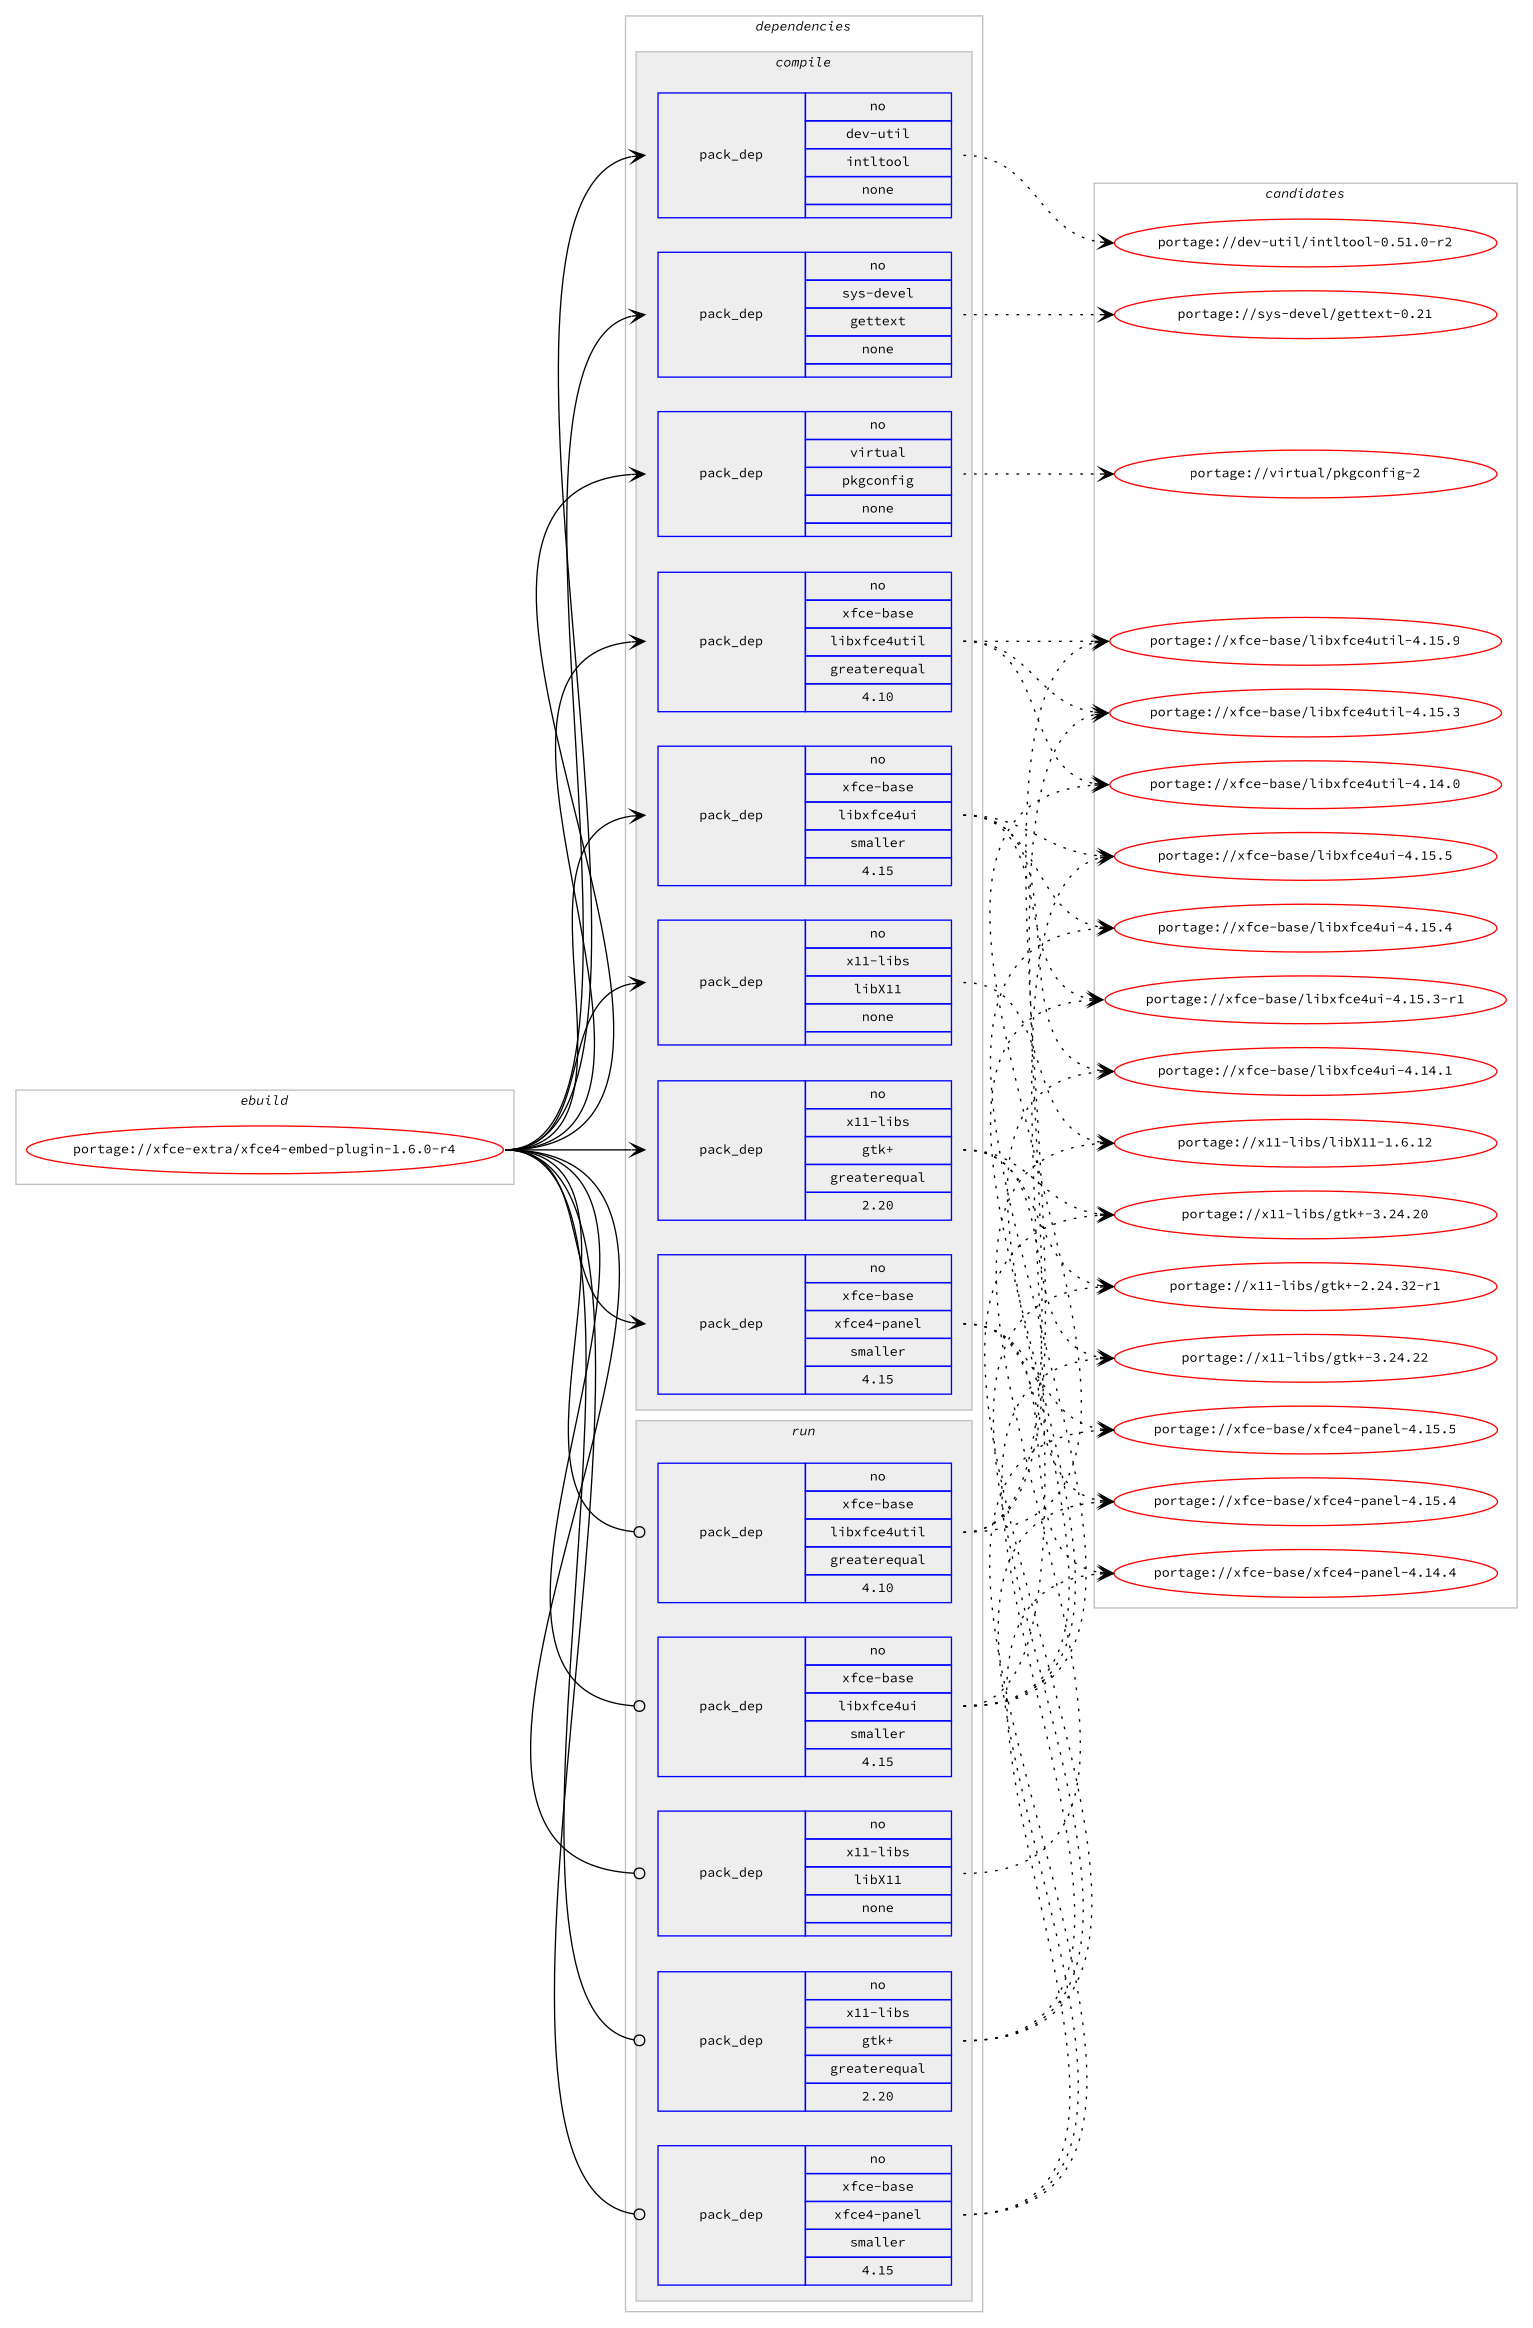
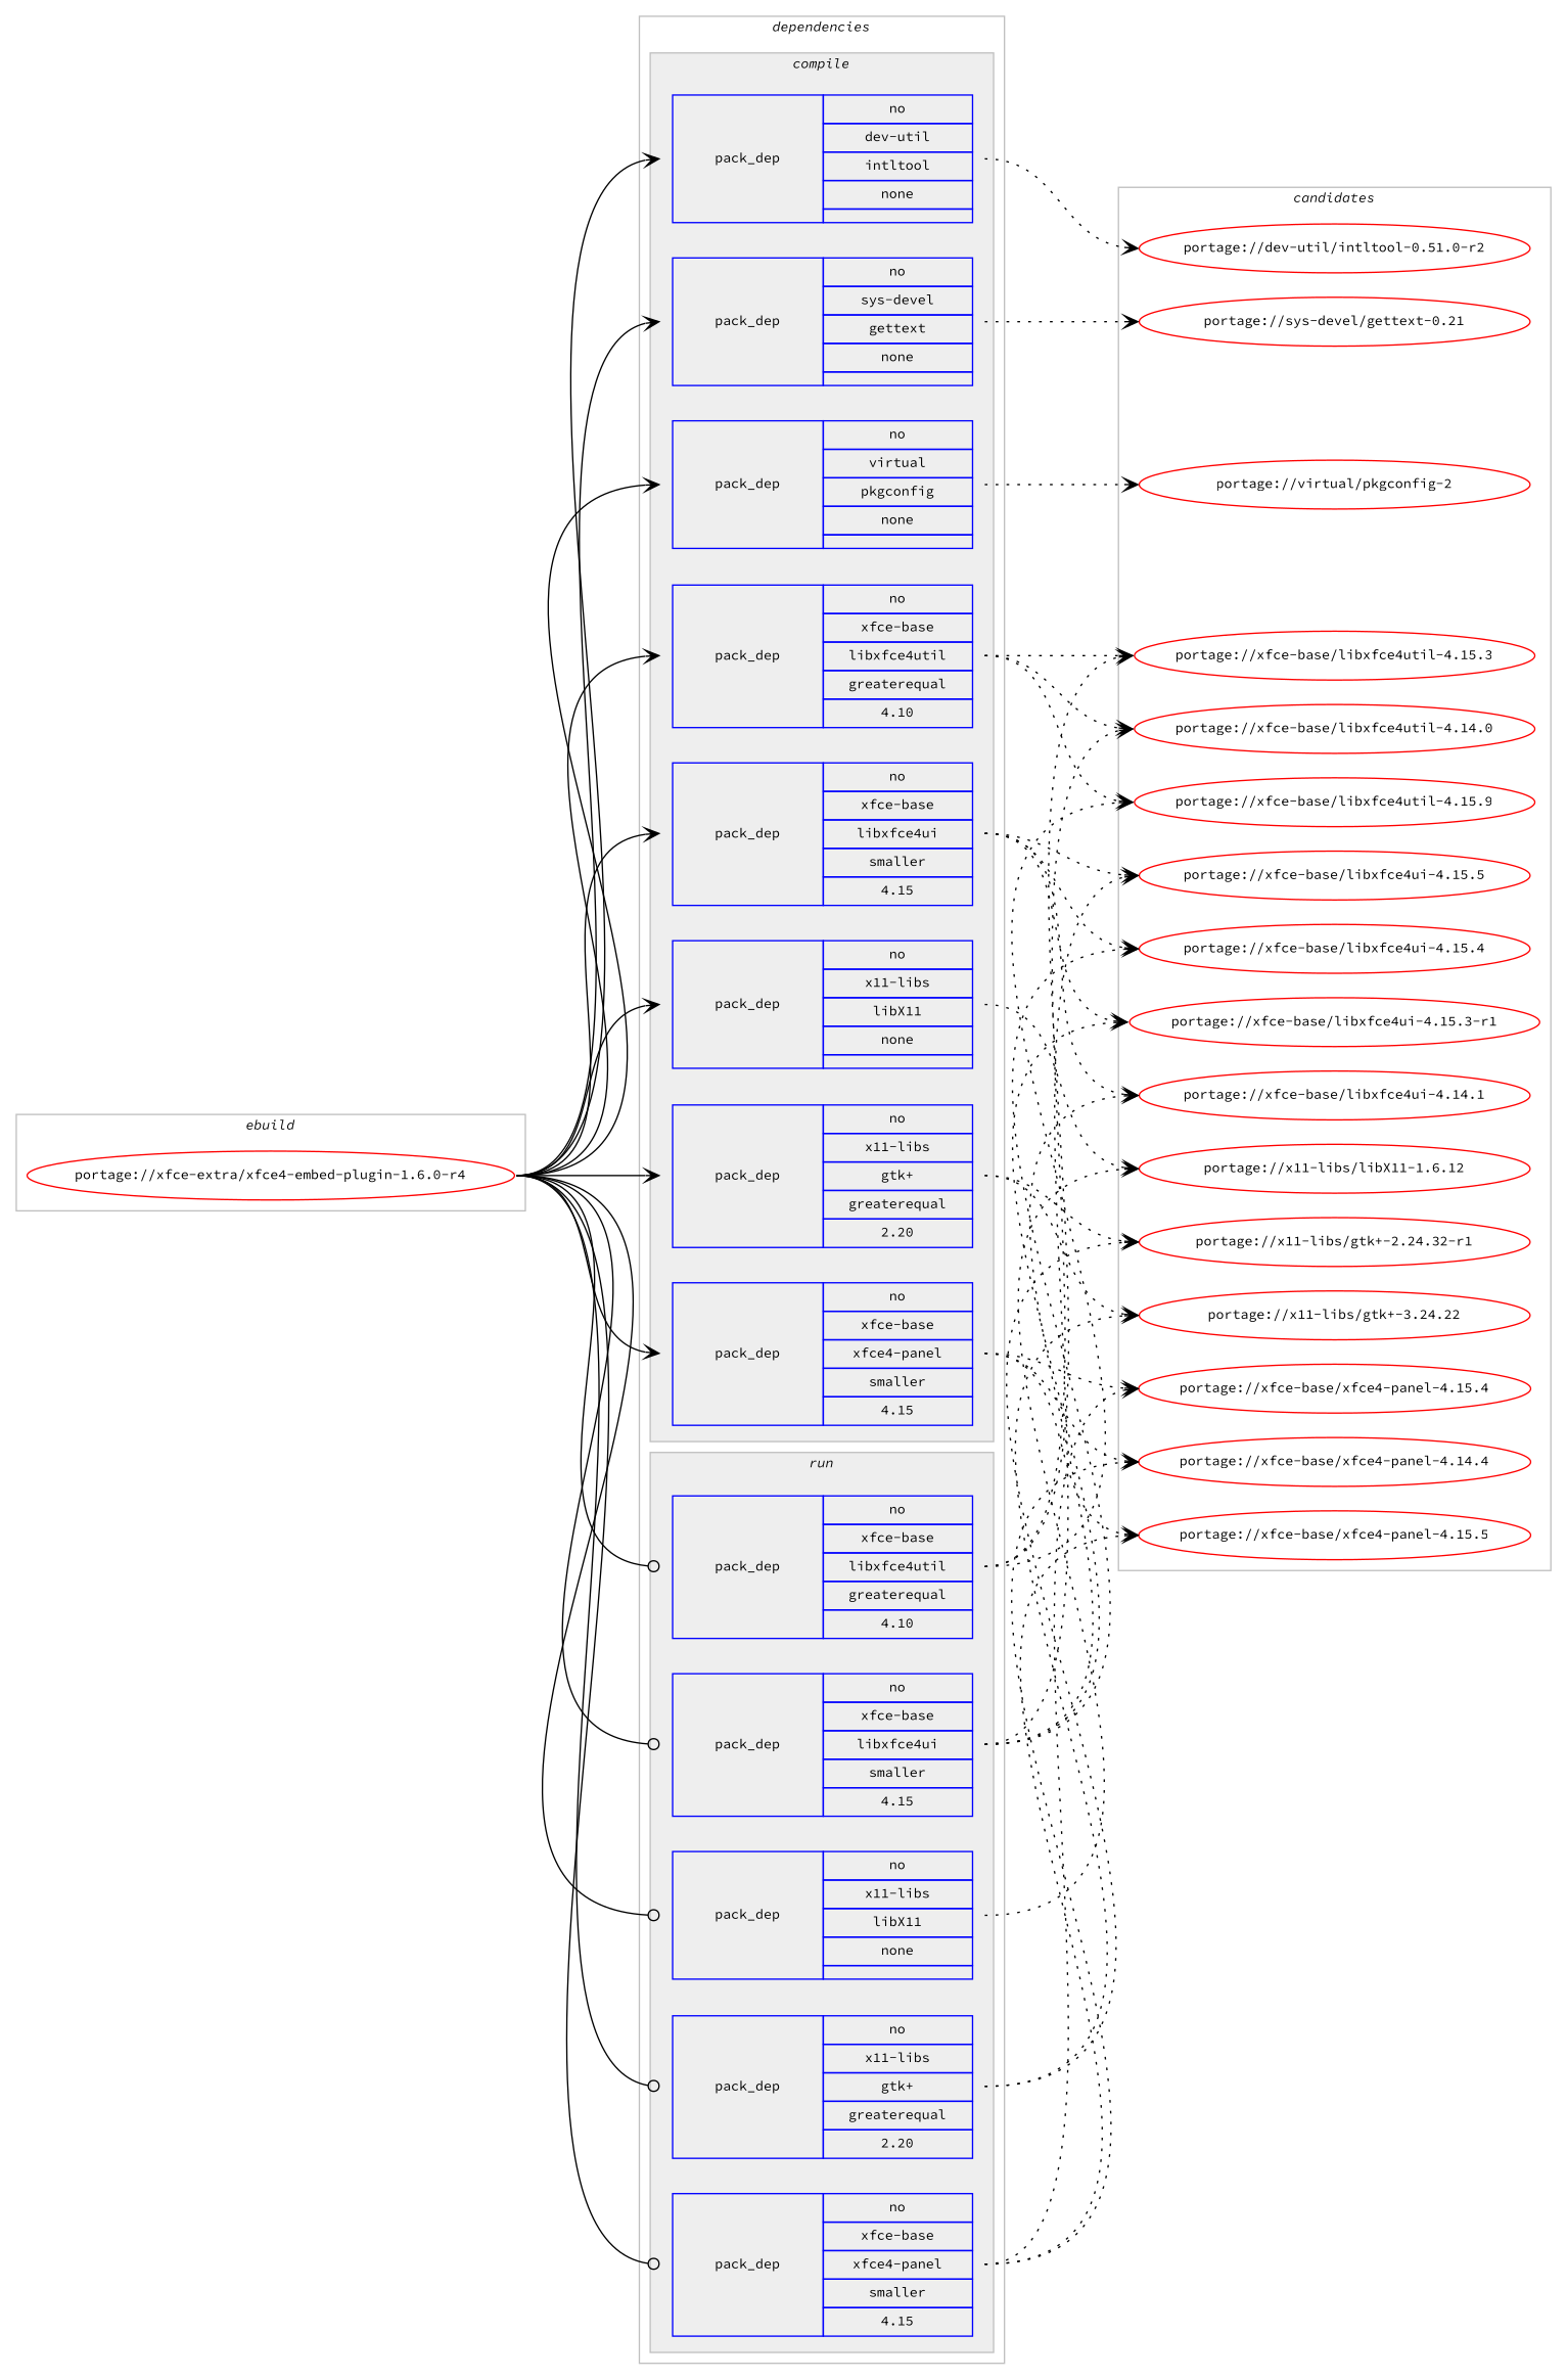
  digraph {
    compound=true
    concentrate=true
    fontname="Source Code Pro"
    fontsize=10
    newrank=true
    rankdir=LR
    ranksep=1.5
    node [color=red fontname="Source Code Pro" fontsize=10]
    edge [arrowhead=vee fontname="Source Code Pro" headport=w style=dotted tailport=e weight=100]
    n1 [label="portage://xfce-extra/xfce4-embed-plugin-1.6.0-r4" width=4]
    n2 [color=blue label=<<TABLE BORDER="0" CELLBORDER="1" CELLSPACING="0" CELLPADDING="4" WIDTH="220"><TR><TD ROWSPAN="6" CELLPADDING="30">pack_dep</TD></TR><TR><TD WIDTH="110">no</TD></TR><TR><TD>dev-util</TD></TR><TR><TD>intltool</TD></TR><TR><TD>none</TD></TR><TR><TD></TD></TR></TABLE>> shape=none]
    n3 [color=blue label=<<TABLE BORDER="0" CELLBORDER="1" CELLSPACING="0" CELLPADDING="4" WIDTH="220"><TR><TD ROWSPAN="6" CELLPADDING="30">pack_dep</TD></TR><TR><TD WIDTH="110">no</TD></TR><TR><TD>sys-devel</TD></TR><TR><TD>gettext</TD></TR><TR><TD>none</TD></TR><TR><TD></TD></TR></TABLE>> shape=none]
    n4 [color=blue label=<<TABLE BORDER="0" CELLBORDER="1" CELLSPACING="0" CELLPADDING="4" WIDTH="220"><TR><TD ROWSPAN="6" CELLPADDING="30">pack_dep</TD></TR><TR><TD WIDTH="110">no</TD></TR><TR><TD>virtual</TD></TR><TR><TD>pkgconfig</TD></TR><TR><TD>none</TD></TR><TR><TD></TD></TR></TABLE>> shape=none]
    n5 [color=blue label=<<TABLE BORDER="0" CELLBORDER="1" CELLSPACING="0" CELLPADDING="4" WIDTH="220"><TR><TD ROWSPAN="6" CELLPADDING="30">pack_dep</TD></TR><TR><TD WIDTH="110">no</TD></TR><TR><TD>x11-libs</TD></TR><TR><TD>gtk+</TD></TR><TR><TD>greaterequal</TD></TR><TR><TD>2.20</TD></TR></TABLE>> shape=none]
    n6 [color=blue label=<<TABLE BORDER="0" CELLBORDER="1" CELLSPACING="0" CELLPADDING="4" WIDTH="220"><TR><TD ROWSPAN="6" CELLPADDING="30">pack_dep</TD></TR><TR><TD WIDTH="110">no</TD></TR><TR><TD>x11-libs</TD></TR><TR><TD>libX11</TD></TR><TR><TD>none</TD></TR><TR><TD></TD></TR></TABLE>> shape=none]
    n7 [color=blue label=<<TABLE BORDER="0" CELLBORDER="1" CELLSPACING="0" CELLPADDING="4" WIDTH="220"><TR><TD ROWSPAN="6" CELLPADDING="30">pack_dep</TD></TR><TR><TD WIDTH="110">no</TD></TR><TR><TD>xfce-base</TD></TR><TR><TD>libxfce4ui</TD></TR><TR><TD>smaller</TD></TR><TR><TD>4.15</TD></TR></TABLE>> shape=none]
    n8 [color=blue label=<<TABLE BORDER="0" CELLBORDER="1" CELLSPACING="0" CELLPADDING="4" WIDTH="220"><TR><TD ROWSPAN="6" CELLPADDING="30">pack_dep</TD></TR><TR><TD WIDTH="110">no</TD></TR><TR><TD>xfce-base</TD></TR><TR><TD>libxfce4util</TD></TR><TR><TD>greaterequal</TD></TR><TR><TD>4.10</TD></TR></TABLE>> shape=none]
    n9 [color=blue label=<<TABLE BORDER="0" CELLBORDER="1" CELLSPACING="0" CELLPADDING="4" WIDTH="220"><TR><TD ROWSPAN="6" CELLPADDING="30">pack_dep</TD></TR><TR><TD WIDTH="110">no</TD></TR><TR><TD>xfce-base</TD></TR><TR><TD>xfce4-panel</TD></TR><TR><TD>smaller</TD></TR><TR><TD>4.15</TD></TR></TABLE>> shape=none]
    n10 [color=blue label=<<TABLE BORDER="0" CELLBORDER="1" CELLSPACING="0" CELLPADDING="4" WIDTH="220"><TR><TD ROWSPAN="6" CELLPADDING="30">pack_dep</TD></TR><TR><TD WIDTH="110">no</TD></TR><TR><TD>x11-libs</TD></TR><TR><TD>gtk+</TD></TR><TR><TD>greaterequal</TD></TR><TR><TD>2.20</TD></TR></TABLE>> shape=none]
    n11 [color=blue label=<<TABLE BORDER="0" CELLBORDER="1" CELLSPACING="0" CELLPADDING="4" WIDTH="220"><TR><TD ROWSPAN="6" CELLPADDING="30">pack_dep</TD></TR><TR><TD WIDTH="110">no</TD></TR><TR><TD>x11-libs</TD></TR><TR><TD>libX11</TD></TR><TR><TD>none</TD></TR><TR><TD></TD></TR></TABLE>> shape=none]
    n12 [color=blue label=<<TABLE BORDER="0" CELLBORDER="1" CELLSPACING="0" CELLPADDING="4" WIDTH="220"><TR><TD ROWSPAN="6" CELLPADDING="30">pack_dep</TD></TR><TR><TD WIDTH="110">no</TD></TR><TR><TD>xfce-base</TD></TR><TR><TD>libxfce4ui</TD></TR><TR><TD>smaller</TD></TR><TR><TD>4.15</TD></TR></TABLE>> shape=none]
    n13 [color=blue label=<<TABLE BORDER="0" CELLBORDER="1" CELLSPACING="0" CELLPADDING="4" WIDTH="220"><TR><TD ROWSPAN="6" CELLPADDING="30">pack_dep</TD></TR><TR><TD WIDTH="110">no</TD></TR><TR><TD>xfce-base</TD></TR><TR><TD>libxfce4util</TD></TR><TR><TD>greaterequal</TD></TR><TR><TD>4.10</TD></TR></TABLE>> shape=none]
    n14 [color=blue label=<<TABLE BORDER="0" CELLBORDER="1" CELLSPACING="0" CELLPADDING="4" WIDTH="220"><TR><TD ROWSPAN="6" CELLPADDING="30">pack_dep</TD></TR><TR><TD WIDTH="110">no</TD></TR><TR><TD>xfce-base</TD></TR><TR><TD>xfce4-panel</TD></TR><TR><TD>smaller</TD></TR><TR><TD>4.15</TD></TR></TABLE>> shape=none]
    n15 [label="portage://dev-util/intltool-0.51.0-r2" width=4]
    n16 [label="portage://sys-devel/gettext-0.21" width=4]
    n17 [label="portage://virtual/pkgconfig-2" width=4]
    n18 [label="portage://x11-libs/gtk+-3.24.22" width=4]
-   n19 [label="portage://x11-libs/gtk+-3.24.20" width=4]
    n20 [label="portage://x11-libs/gtk+-2.24.32-r1" width=4]
    n21 [label="portage://x11-libs/libX11-1.6.12" width=4]
    n22 [label="portage://xfce-base/libxfce4ui-4.15.5" width=4]
    n23 [label="portage://xfce-base/libxfce4ui-4.15.4" width=4]
    n24 [label="portage://xfce-base/libxfce4ui-4.15.3-r1" width=4]
    n25 [label="portage://xfce-base/libxfce4ui-4.14.1" width=4]
    n26 [label="portage://xfce-base/libxfce4util-4.15.9" width=4]
    n27 [label="portage://xfce-base/libxfce4util-4.15.3" width=4]
    n28 [label="portage://xfce-base/libxfce4util-4.14.0" width=4]
    n29 [label="portage://xfce-base/xfce4-panel-4.15.5" width=4]
    n30 [label="portage://xfce-base/xfce4-panel-4.15.4" width=4]
    n31 [label="portage://xfce-base/xfce4-panel-4.14.4" width=4]
    subgraph cluster_1 {
      color=gray
      label=<<i>ebuild</i>>
      rank=same
      n1
    }
    subgraph cluster_2 {
      color=gray
      label=<<i>dependencies</i>>
      subgraph cluster_3 {
        color=gray
        fillcolor="#eeeeee"
        label=<<i>compile</i>>
        style=filled
        subgraph sub_4 {
          color=gray
          fillcolor="#eeeeee"
          label=<<i>compile</i>>
          style=filled
          n2
        }
        subgraph sub_5 {
          color=gray
          fillcolor="#eeeeee"
          label=<<i>compile</i>>
          style=filled
          n3
        }
        subgraph sub_6 {
          color=gray
          fillcolor="#eeeeee"
          label=<<i>compile</i>>
          style=filled
          n4
        }
        subgraph sub_7 {
          color=gray
          fillcolor="#eeeeee"
          label=<<i>compile</i>>
          style=filled
          n5
        }
        subgraph sub_8 {
          color=gray
          fillcolor="#eeeeee"
          label=<<i>compile</i>>
          style=filled
          n6
        }
        subgraph sub_9 {
          color=gray
          fillcolor="#eeeeee"
          label=<<i>compile</i>>
          style=filled
          n7
        }
        subgraph sub_10 {
          color=gray
          fillcolor="#eeeeee"
          label=<<i>compile</i>>
          style=filled
          n8
        }
        subgraph sub_11 {
          color=gray
          fillcolor="#eeeeee"
          label=<<i>compile</i>>
          style=filled
          n9
        }
      }
      subgraph cluster_12 {
        color=gray
        fillcolor="#eeeeee"
        label=<<i>compile and run</i>>
        style=filled
      }
      subgraph cluster_13 {
        color=gray
        fillcolor="#eeeeee"
        label=<<i>run</i>>
        style=filled
        subgraph sub_14 {
          color=gray
          fillcolor="#eeeeee"
          label=<<i>run</i>>
          style=filled
          n10
        }
        subgraph sub_15 {
          color=gray
          fillcolor="#eeeeee"
          label=<<i>run</i>>
          style=filled
          n11
        }
        subgraph sub_16 {
          color=gray
          fillcolor="#eeeeee"
          label=<<i>run</i>>
          style=filled
          n12
        }
        subgraph sub_17 {
          color=gray
          fillcolor="#eeeeee"
          label=<<i>run</i>>
          style=filled
          n13
        }
        subgraph sub_18 {
          color=gray
          fillcolor="#eeeeee"
          label=<<i>run</i>>
          style=filled
          n14
        }
      }
    }
    subgraph cluster_19 {
      color=gray
      label=<<i>candidates</i>>
      rank=same
      subgraph sub_20 {
        color=black
        label=<<i>candidates</i>>
        nodesep=1
        rank=same
        n15
      }
      subgraph sub_21 {
        color=black
        label=<<i>candidates</i>>
        nodesep=1
        rank=same
        n16
      }
      subgraph sub_22 {
        color=black
        label=<<i>candidates</i>>
        nodesep=1
        rank=same
        n17
      }
      subgraph sub_23 {
        color=black
        label=<<i>candidates</i>>
        nodesep=1
        rank=same
        n18
-       n19
        n20
      }
      subgraph sub_24 {
        color=black
        label=<<i>candidates</i>>
        nodesep=1
        rank=same
        n21
      }
      subgraph sub_25 {
        color=black
        label=<<i>candidates</i>>
        nodesep=1
        rank=same
        n22
        n23
        n24
        n25
      }
      subgraph sub_26 {
        color=black
        label=<<i>candidates</i>>
        nodesep=1
        rank=same
        n26
        n27
        n28
      }
      subgraph sub_27 {
        color=black
        label=<<i>candidates</i>>
        nodesep=1
        rank=same
        n29
        n30
        n31
      }
      subgraph sub_28 {
        color=black
        label=<<i>candidates</i>>
        nodesep=1
        rank=same
        n18
-       n19
        n20
      }
      subgraph sub_29 {
        color=black
        label=<<i>candidates</i>>
        nodesep=1
        rank=same
        n21
      }
      subgraph sub_30 {
        color=black
        label=<<i>candidates</i>>
        nodesep=1
        rank=same
        n22
        n23
        n24
        n25
      }
      subgraph sub_31 {
        color=black
        label=<<i>candidates</i>>
        nodesep=1
        rank=same
        n26
        n27
        n28
      }
      subgraph sub_32 {
        color=black
        label=<<i>candidates</i>>
        nodesep=1
        rank=same
        n29
        n30
        n31
      }
    }
    n1 -> n2 [style=solid weight=20]
    n1 -> n3 [style=solid weight=20]
    n1 -> n4 [style=solid weight=20]
    n1 -> n5 [style=solid weight=20]
    n1 -> n6 [style=solid weight=20]
    n1 -> n7 [style=solid weight=20]
    n1 -> n8 [style=solid weight=20]
    n1 -> n9 [style=solid weight=20]
    n1 -> n10 [arrowhead=odot style=solid weight=20]
    n1 -> n11 [arrowhead=odot style=solid weight=20]
    n1 -> n12 [arrowhead=odot style=solid weight=20]
    n1 -> n13 [arrowhead=odot style=solid weight=20]
    n1 -> n14 [arrowhead=odot style=solid weight=20]
    n2 -> n15
    n3 -> n16
    n4 -> n17
    n5 -> n18
-   n5 -> n19
    n5 -> n20
    n6 -> n21
    n7 -> n22
    n7 -> n23
    n7 -> n24
    n7 -> n25
    n8 -> n26
    n8 -> n27
    n8 -> n28
    n9 -> n29
    n9 -> n30
    n9 -> n31
    n10 -> n18
-   n10 -> n19
    n10 -> n20
    n11 -> n21
    n12 -> n22
    n12 -> n23
    n12 -> n24
    n12 -> n25
    n13 -> n26
    n13 -> n27
    n13 -> n28
    n14 -> n29
    n14 -> n30
    n14 -> n31
  }
